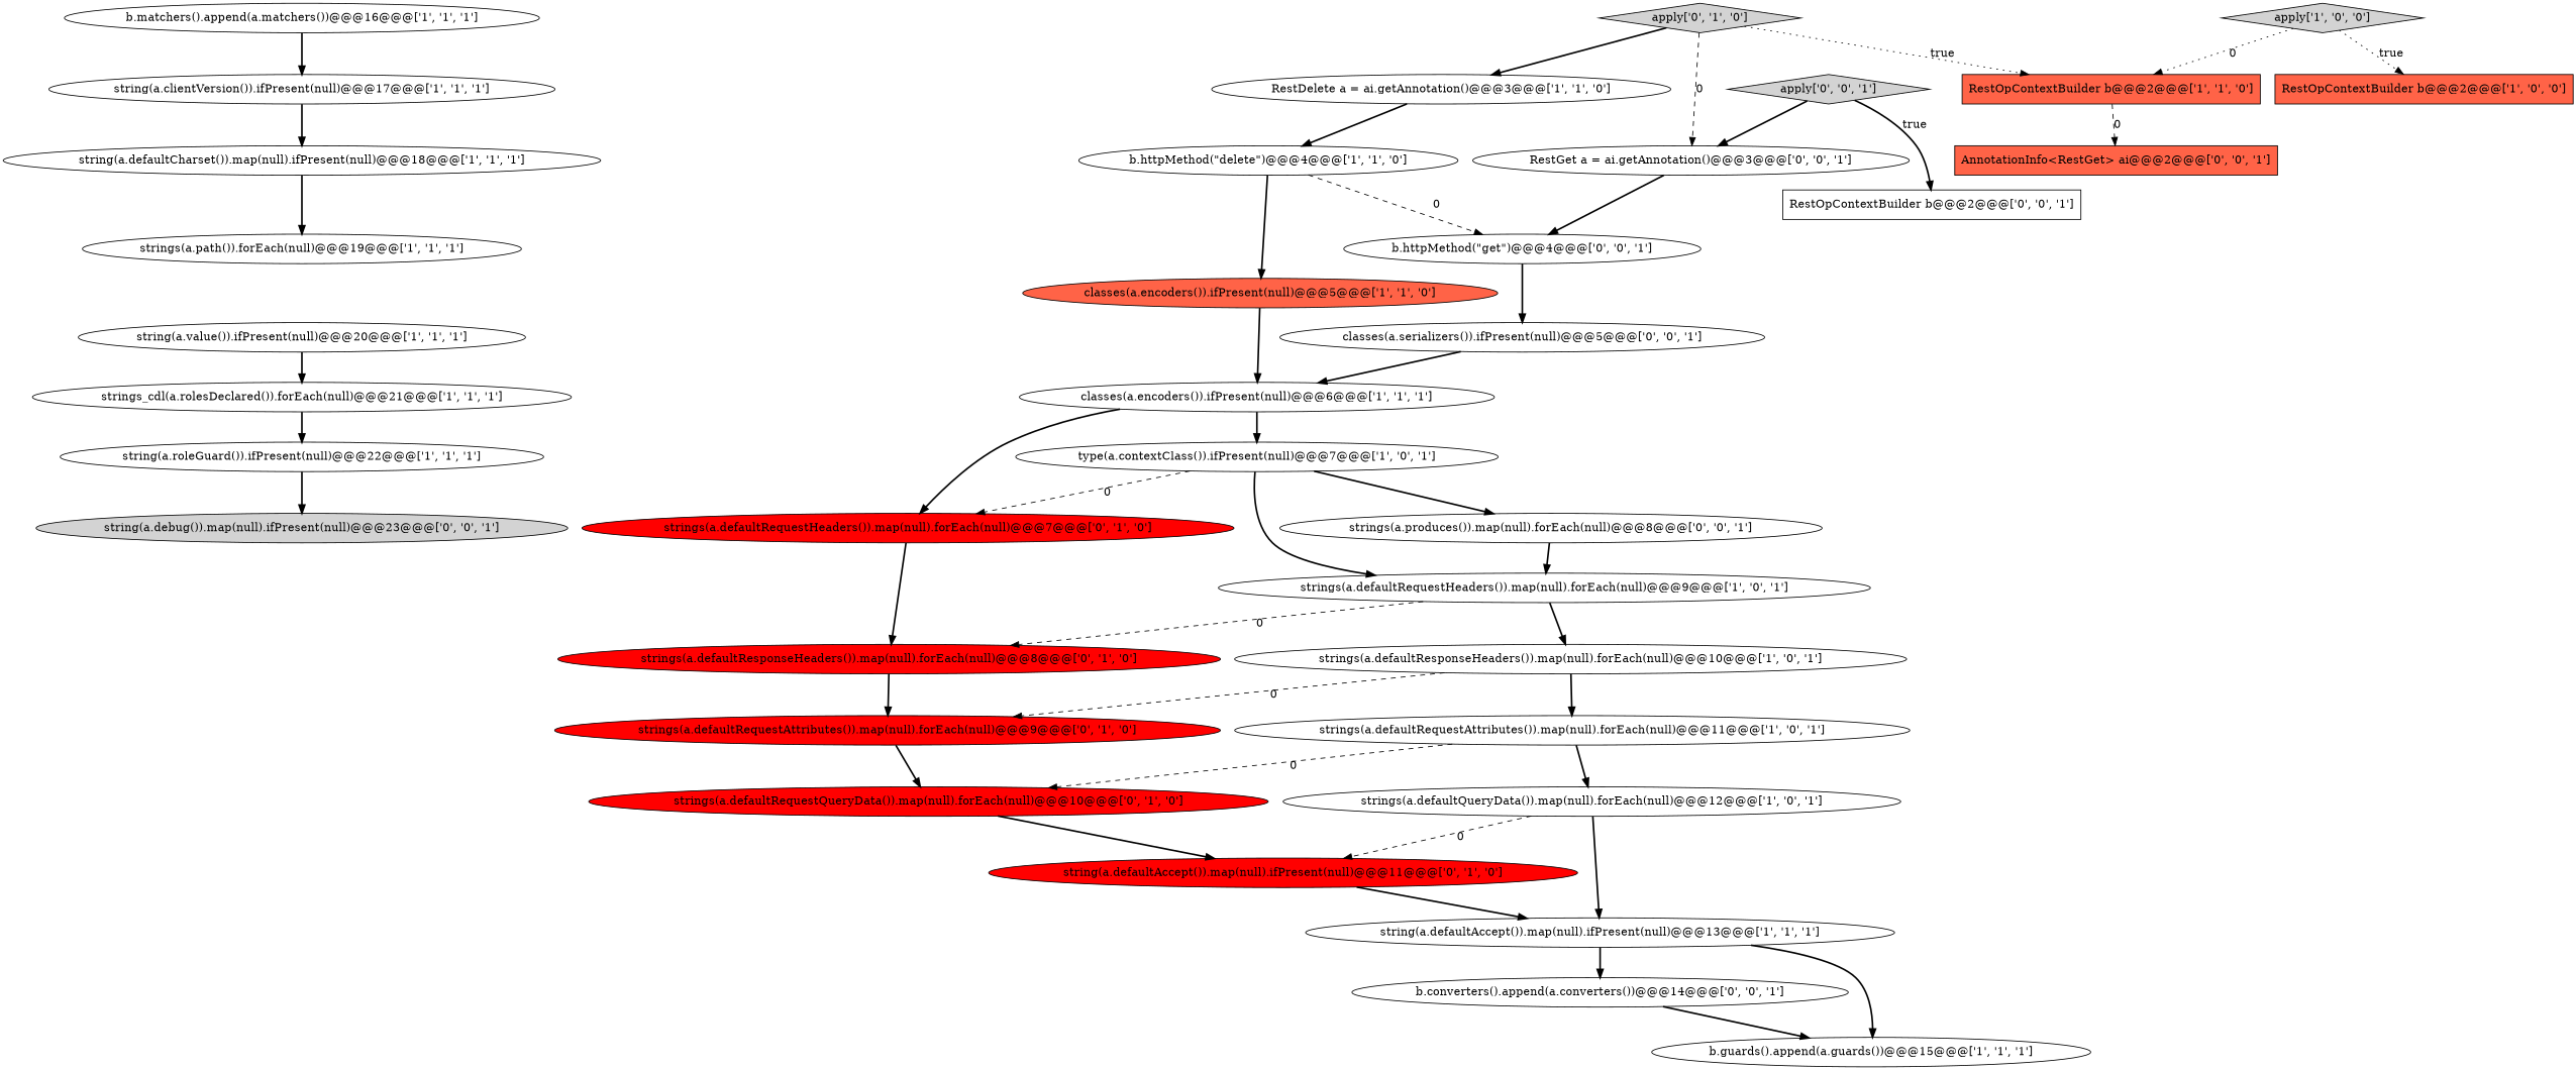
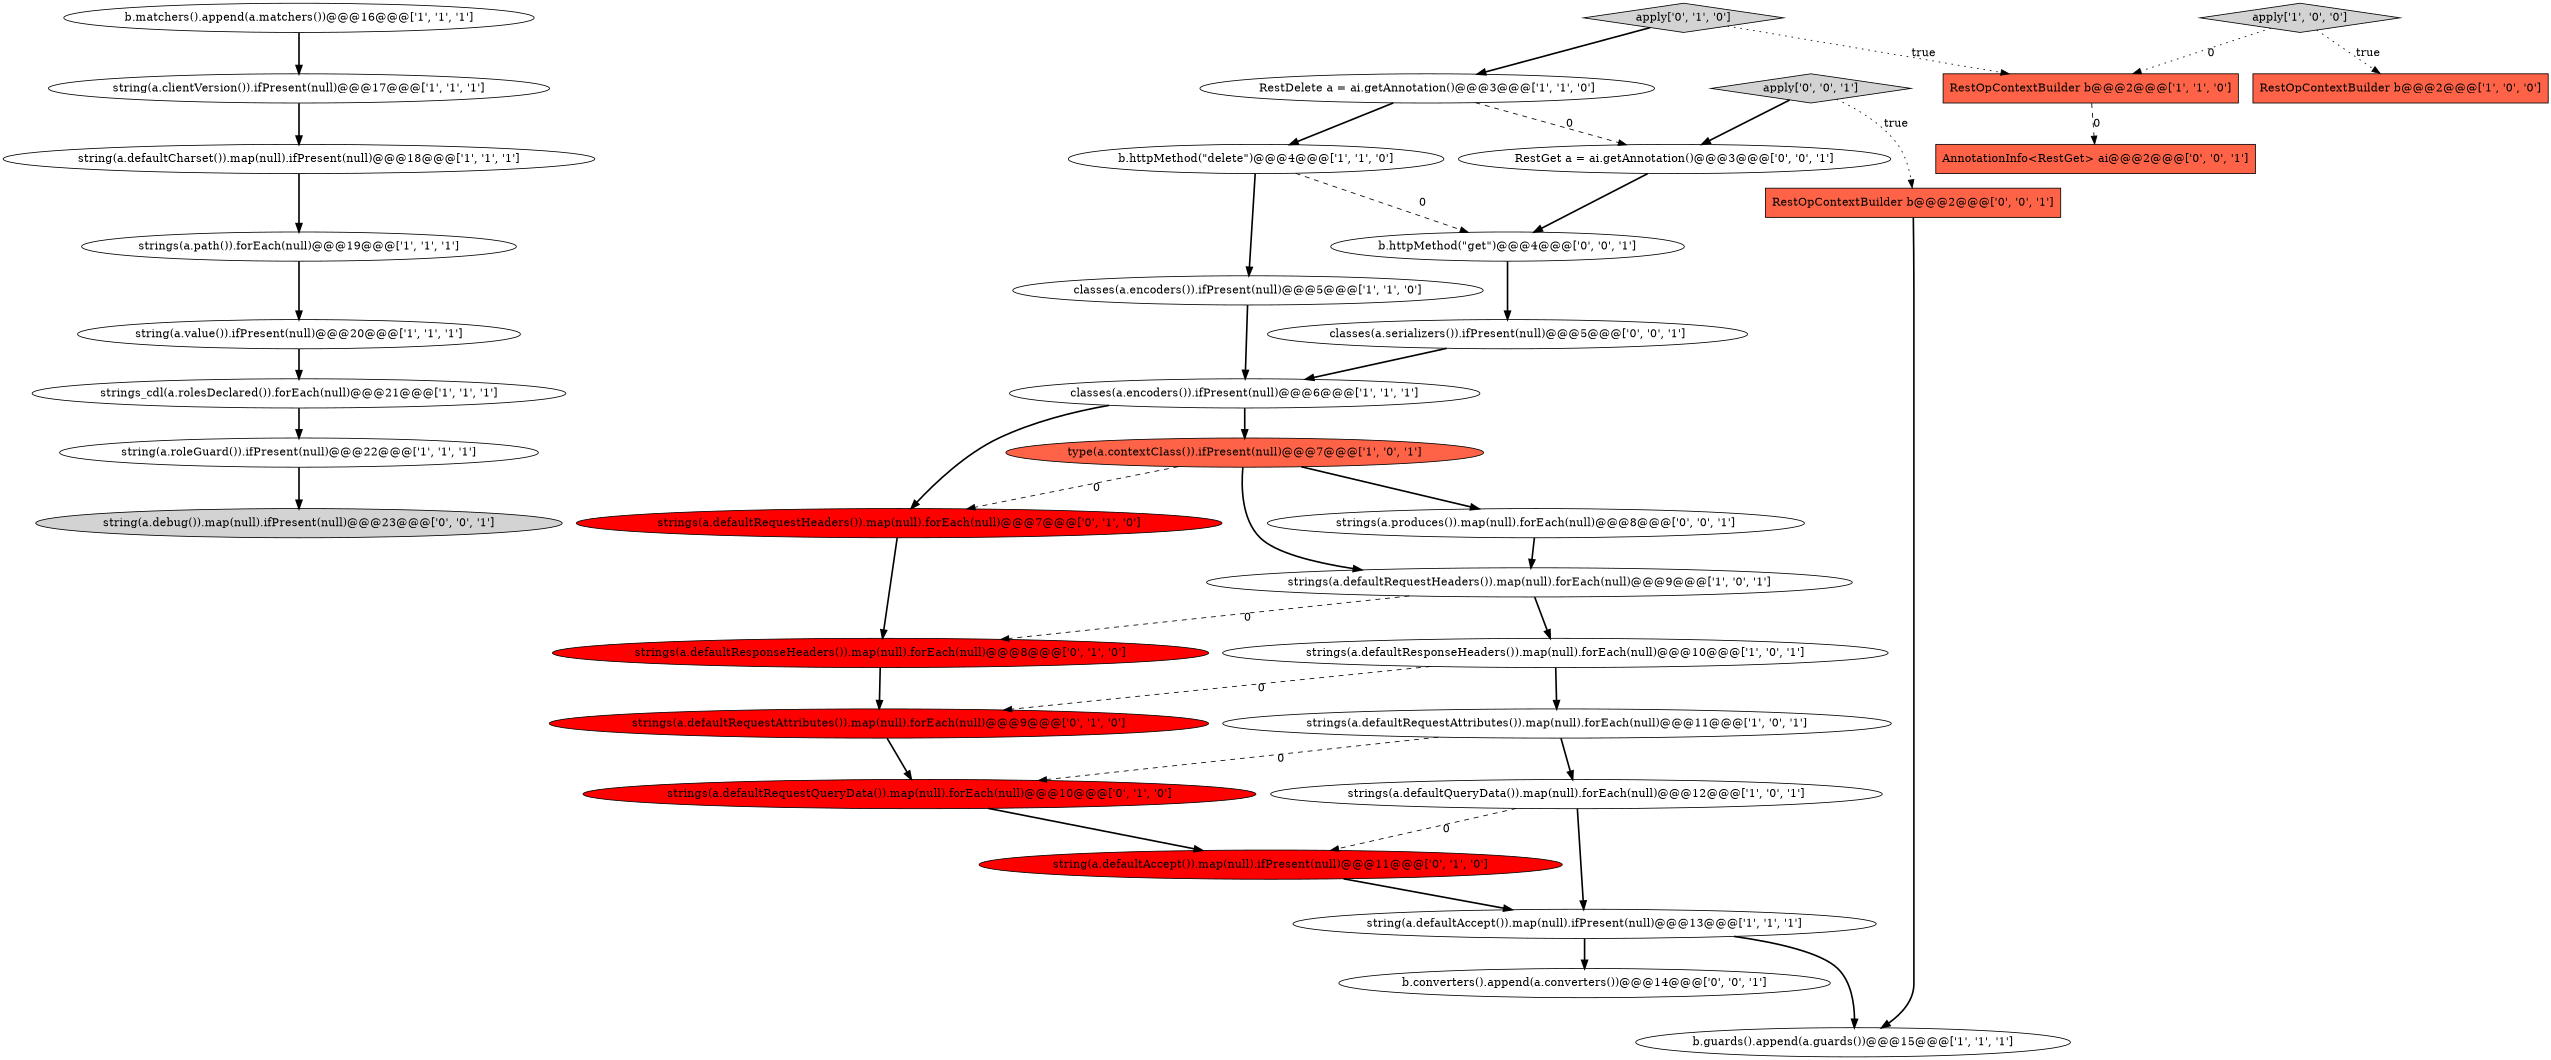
  digraph {
    node [fillcolor=white shape=ellipse style=filled]
    edge [style=bold]
    n1 [label="string(a.defaultCharset()).map(null).ifPresent(null)@@@18@@@['1', '1', '1']"]
    n2 [label="strings(a.path()).forEach(null)@@@19@@@['1', '1', '1']"]
    n3 [label="string(a.value()).ifPresent(null)@@@20@@@['1', '1', '1']"]
    n4 [fillcolor=red label="strings(a.defaultResponseHeaders()).map(null).forEach(null)@@@8@@@['0', '1', '0']"]
    n5 [fillcolor=red label="strings(a.defaultRequestAttributes()).map(null).forEach(null)@@@9@@@['0', '1', '0']"]
    n6 [fillcolor=red label="strings(a.defaultRequestQueryData()).map(null).forEach(null)@@@10@@@['0', '1', '0']"]
    n7 [label="strings_cdl(a.rolesDeclared()).forEach(null)@@@21@@@['1', '1', '1']"]
    n8 [label="string(a.roleGuard()).ifPresent(null)@@@22@@@['1', '1', '1']"]
    n9 [fillcolor=lightgray label="string(a.debug()).map(null).ifPresent(null)@@@23@@@['0', '0', '1']"]
    n10 [fillcolor=red label="string(a.defaultAccept()).map(null).ifPresent(null)@@@11@@@['0', '1', '0']"]
    n11 [label="string(a.defaultAccept()).map(null).ifPresent(null)@@@13@@@['1', '1', '1']"]
    n12 [fillcolor=tomato label="AnnotationInfo<RestGet> ai@@@2@@@['0', '0', '1']" shape=box]
    n13 [fillcolor=tomato label="RestOpContextBuilder b@@@2@@@['1', '1', '0']" shape=box]
    n14 [label="strings(a.defaultQueryData()).map(null).forEach(null)@@@12@@@['1', '0', '1']"]
    n15 [label="b.converters().append(a.converters())@@@14@@@['0', '0', '1']"]
    n16 [label="b.guards().append(a.guards())@@@15@@@['1', '1', '1']"]
    n17 [label="b.matchers().append(a.matchers())@@@16@@@['1', '1', '1']"]
    n18 [label="string(a.clientVersion()).ifPresent(null)@@@17@@@['1', '1', '1']"]
    n19 [fillcolor=lightgray label="apply['1', '0', '0']" shape=diamond]
    n20 [fillcolor=tomato label="RestOpContextBuilder b@@@2@@@['1', '0', '0']" shape=box]
    n21 [label="RestDelete a = ai.getAnnotation()@@@3@@@['1', '1', '0']"]
    n22 [label="b.httpMethod(\"delete\")@@@4@@@['1', '1', '0']"]
    n23 [label="RestGet a = ai.getAnnotation()@@@3@@@['0', '0', '1']"]
-   n24 [label="RestOpContextBuilder b@@@2@@@['0', '0', '1']" shape=box]
+   n24 [fillcolor=tomato label="RestOpContextBuilder b@@@2@@@['0', '0', '1']" shape=box]
    n25 [label="classes(a.serializers()).ifPresent(null)@@@5@@@['0', '0', '1']"]
    n26 [label="classes(a.encoders()).ifPresent(null)@@@6@@@['1', '1', '1']"]
-   n27 [label="type(a.contextClass()).ifPresent(null)@@@7@@@['1', '0', '1']"]
+   n27 [fillcolor=tomato label="type(a.contextClass()).ifPresent(null)@@@7@@@['1', '0', '1']"]
    n28 [fillcolor=red label="strings(a.defaultRequestHeaders()).map(null).forEach(null)@@@7@@@['0', '1', '0']"]
    n29 [label="b.httpMethod(\"get\")@@@4@@@['0', '0', '1']"]
-   n30 [fillcolor=tomato label="classes(a.encoders()).ifPresent(null)@@@5@@@['1', '1', '0']"]
+   n30 [label="classes(a.encoders()).ifPresent(null)@@@5@@@['1', '1', '0']"]
    n31 [label="strings(a.produces()).map(null).forEach(null)@@@8@@@['0', '0', '1']"]
    n32 [label="strings(a.defaultRequestHeaders()).map(null).forEach(null)@@@9@@@['1', '0', '1']"]
    n33 [label="strings(a.defaultResponseHeaders()).map(null).forEach(null)@@@10@@@['1', '0', '1']"]
    n34 [fillcolor=lightgray label="apply['0', '0', '1']" shape=diamond]
    n35 [label="strings(a.defaultRequestAttributes()).map(null).forEach(null)@@@11@@@['1', '0', '1']"]
    n36 [fillcolor=lightgray label="apply['0', '1', '0']" shape=diamond]
    n1 -> n2
+   n2 -> n3
    n3 -> n7
    n4 -> n5
    n5 -> n6
    n6 -> n10
    n7 -> n8
    n8 -> n9
    n10 -> n11
    n11 -> n15
    n11 -> n16
    n13 -> n12 [label=0 style=dashed]
    n14 -> n10 [label=0 style=dashed]
    n14 -> n11
-   n15 -> n16
+   n24 -> n16
    n17 -> n18
    n18 -> n1
    n19 -> n13 [label=0 style=dotted]
    n19 -> n20 [label=true style=dotted]
    n21 -> n22
-   n36 -> n23 [label=0 style=dashed]
+   n21 -> n23 [label=0 style=dashed]
    n22 -> n29 [label=0 style=dashed]
    n22 -> n30
    n23 -> n29
    n25 -> n26
    n26 -> n27
    n26 -> n28
    n27 -> n28 [label=0 style=dashed]
    n27 -> n31
    n27 -> n32
    n28 -> n4
    n29 -> n25
    n30 -> n26
    n31 -> n32
    n32 -> n4 [label=0 style=dashed]
    n32 -> n33
    n33 -> n5 [label=0 style=dashed]
    n33 -> n35
    n34 -> n23
-   n34 -> n24 [label=true]
+   n34 -> n24 [label=true style=dotted]
    n35 -> n6 [label=0 style=dashed]
    n35 -> n14
    n36 -> n13 [label=true style=dotted]
    n36 -> n21
  }
